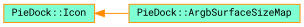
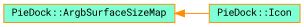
  digraph {
    rankdir=LR
    fontname="Roboto Mono"
    node [color=darkorange fillcolor=aquamarine fontname="Roboto Mono" fontsize=10 shape=record style=filled]
    n1 [height=0.2 label="PieDock::ArgbSurfaceSizeMap" width=0.4]
    n2 [height=0.2 label="PieDock::Icon" width=0.4]
-   n2 -> n1 [color=darkorange dir=back fontname="Roboto Mono" fontsize=10 labelfontname=Helvetica labelfontsize=10 style=solid]
+   n1 -> n2 [color=darkorange dir=back fontname="Roboto Mono" fontsize=10 labelfontname=Helvetica labelfontsize=10 style=solid]
  }
